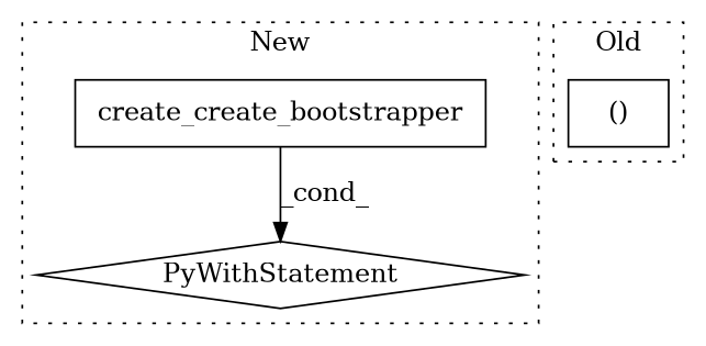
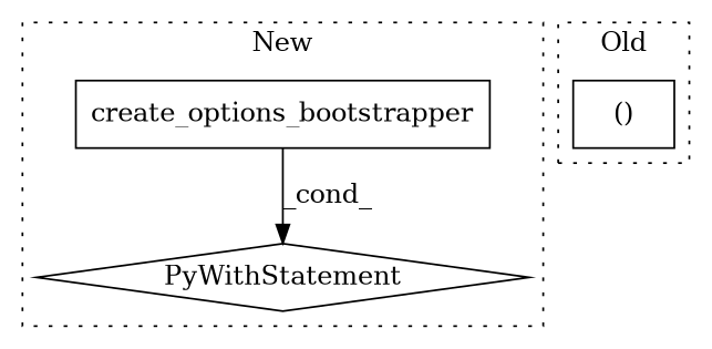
  digraph {
    node [shape=box]
-   n1 [a=32 l=29 label=create_create_bootstrapper s=1029]
+   n1 [a=32 l=29 label=create_options_bootstrapper s=1029]
    n2 [a=104 l="10,2" label=PyWithStatement s="1006,1059" shape=diamond]
    n3 [a=106 l=89 label="()" s=1419]
    subgraph cluster_1 {
      label=New
      style=dotted
      n1
      n2
    }
    subgraph cluster_2 {
      label=Old
      style=dotted
      n3
    }
    n1 -> n2 [label=_cond_]
  }
